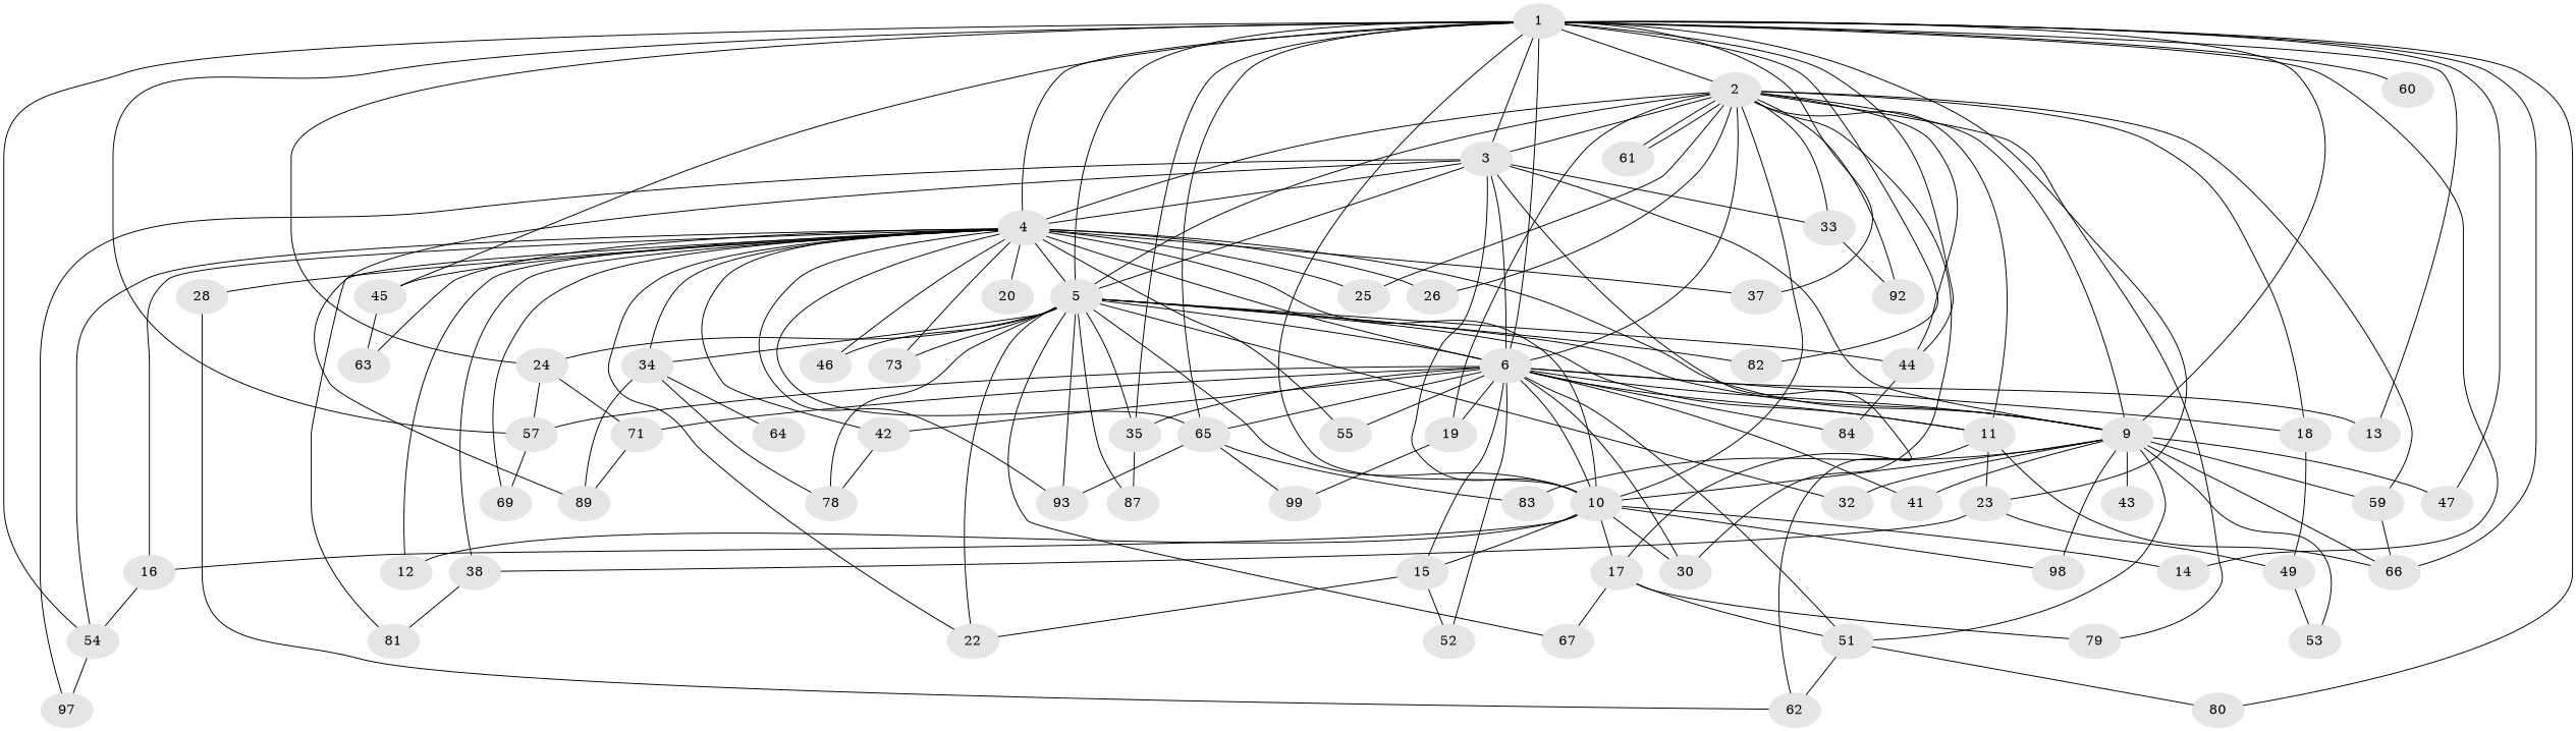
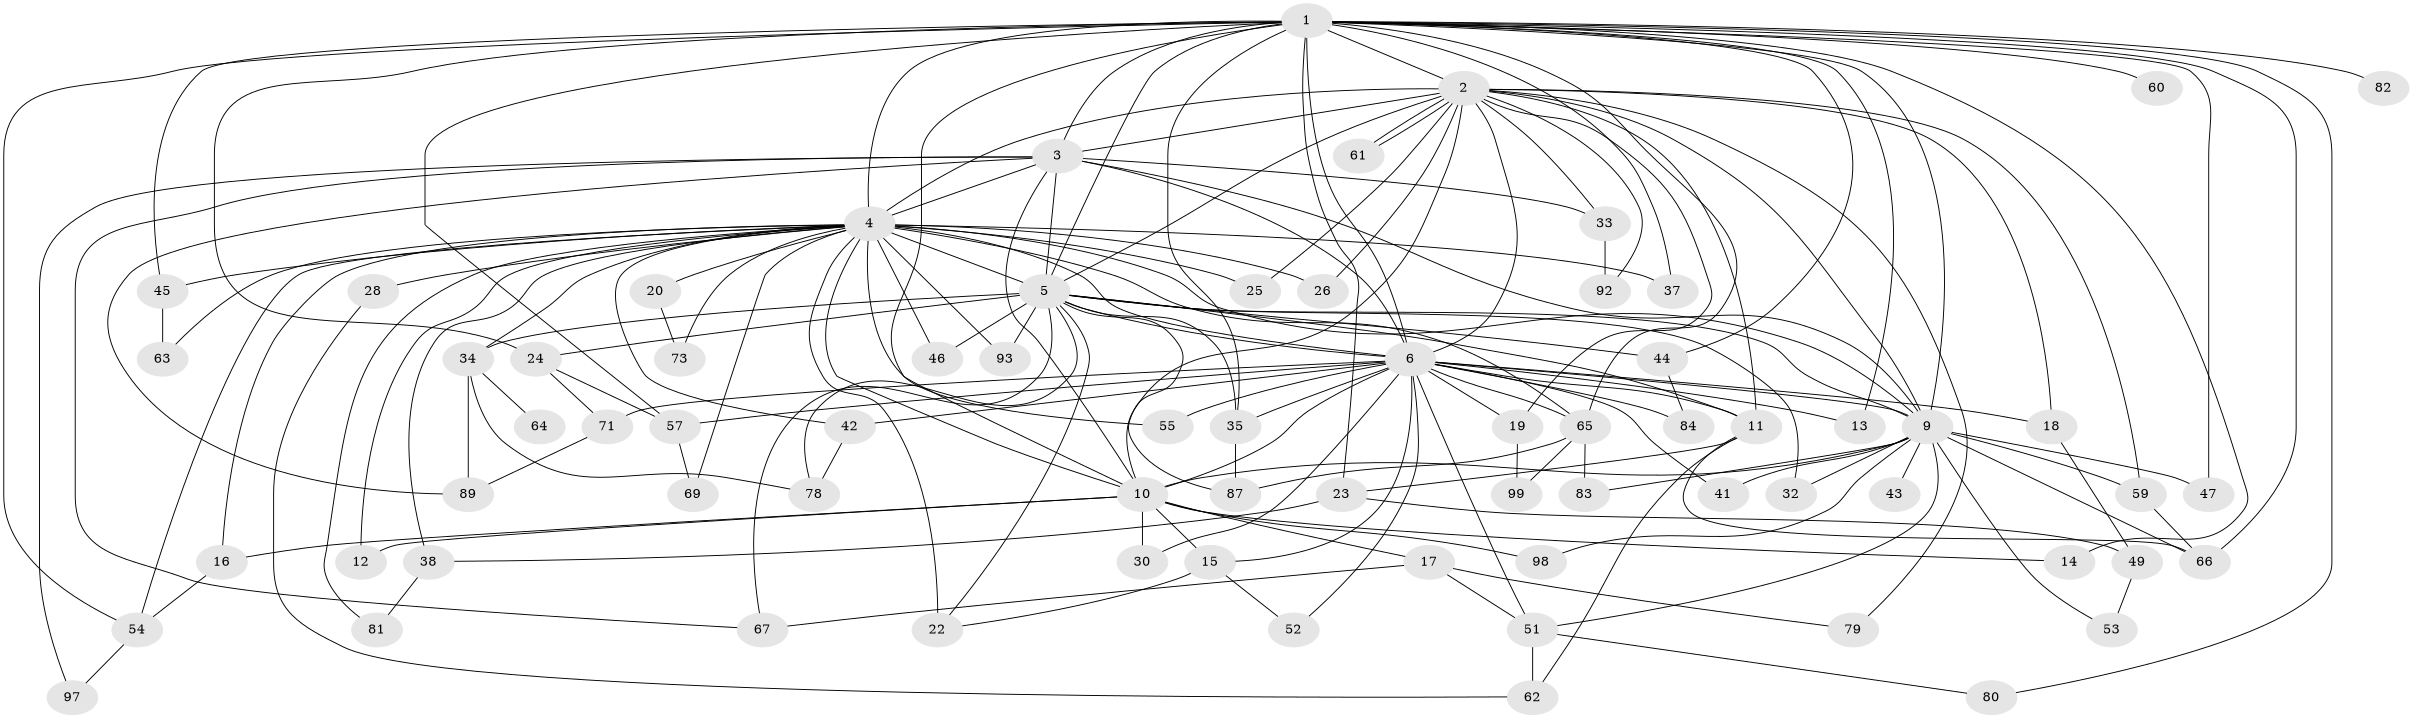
  graph {
    node [color=gray90 style=filled]
    1 [super="+8"]
    2 [super="+21"]
    3 [super="+27"]
    4 [super="+7"]
    5 [super="+90"]
    6 [super="+31"]
    9 [super="+40"]
    10 [super="+74"]
    13
    14
    23
    24
    35 [super="+39"]
    37
    44 [super="+48"]
    45
    47 [super="+77"]
    54 [super="+56"]
    57 [super="+91"]
    60
    65 [super="+72"]
    66 [super="+76"]
    80
    82
    92
    11 [super="+36"]
    18
    19
    25
    26
    30 [super="+58"]
    33
    59 [super="+85"]
    61
    79
    17 [super="+50"]
    89 [super="+95"]
    97
    12 [super="+68"]
    16 [super="+29"]
    20
    22 [super="+86"]
    28
    34
    38 [super="+75"]
    42
    46
    55
    63
    69
    73
    81
    93 [super="+96"]
    32
    67
    78 [super="+88"]
    87
    15 [super="+70"]
    41
    51 [super="+100"]
    52
    71
    84
    43
    53
    83
    98
    49
    99
    62 [super="+94"]
    64
    1 -- 2 [weight=3]
    1 -- 3 [weight=3]
    1 -- 4 [weight=4]
    1 -- 5 [weight=2]
    1 -- 6 [weight=2]
    1 -- 9 [weight=2]
    1 -- 10 [weight=2]
    1 -- 13
    1 -- 14
    1 -- 23
    1 -- 24
    1 -- 35
    1 -- 37
    1 -- 44
    1 -- 45
    1 -- 47
    1 -- 54
    1 -- 57
    1 -- 60 [weight=2]
    1 -- 65
    1 -- 66
    1 -- 80
    1 -- 82
    2 -- 3
    2 -- 4 [weight=2]
    2 -- 5
    2 -- 6
    2 -- 9 [weight=2]
    2 -- 10
-   2 -- 44
    2 -- 92
    2 -- 11
    2 -- 18
    2 -- 19
    2 -- 25
    2 -- 26
-   2 -- 30
    2 -- 33
    2 -- 59
    2 -- 61
    2 -- 61
    2 -- 79
    3 -- 4 [weight=2]
    3 -- 5
    3 -- 6
    3 -- 9
    3 -- 10
    3 -- 33
-   3 -- 17
+   3 -- 67
    3 -- 89
    3 -- 97
    4 -- 5 [weight=2]
    4 -- 6 [weight=2]
    4 -- 9 [weight=2]
    4 -- 10 [weight=2]
    4 -- 37
    4 -- 45
    4 -- 54
    4 -- 65
    4 -- 25
    4 -- 26
    4 -- 12
    4 -- 16
    4 -- 20 [weight=2]
    4 -- 22
    4 -- 28 [weight=2]
    4 -- 34
    4 -- 38
    4 -- 42
    4 -- 46
    4 -- 55
    4 -- 63
    4 -- 69
    4 -- 73
    4 -- 81
    4 -- 93
    5 -- 6 [weight=3]
    5 -- 9
-   5 -- 10
    5 -- 24
    5 -- 35
    5 -- 44
-   5 -- 82
    5 -- 11
    5 -- 22
    5 -- 34
    5 -- 46
-   5 -- 73
+   20 -- 73
    5 -- 93
    5 -- 32
    5 -- 67
    5 -- 78
    5 -- 87
    6 -- 9
    6 -- 10 [weight=2]
    6 -- 13
    6 -- 35
    6 -- 57
    6 -- 65
    6 -- 11
    6 -- 18
    6 -- 19
    6 -- 30
    6 -- 42
    6 -- 55
    6 -- 15
    6 -- 41
    6 -- 51
    6 -- 52
    6 -- 71
    6 -- 84
    9 -- 10
    9 -- 47 [weight=2]
    9 -- 66
    9 -- 59
    9 -- 32
    9 -- 41
    9 -- 51
    9 -- 43
    9 -- 53
    9 -- 83
    9 -- 98
    10 -- 14
    10 -- 30
    10 -- 17
    10 -- 12
    10 -- 16
    10 -- 15 [weight=2]
    10 -- 98
    23 -- 38
    23 -- 49
    24 -- 57
    24 -- 71
    35 -- 87
    44 -- 84
    45 -- 63
    54 -- 97
    57 -- 69
-   65 -- 93
+   65 -- 87
    65 -- 83
    65 -- 99
    11 -- 23
    11 -- 66
    11 -- 62
    18 -- 49
    19 -- 99
    33 -- 92
    59 -- 66
    17 -- 79
    17 -- 67
    17 -- 51
    16 -- 54
    28 -- 62
    34 -- 89
    34 -- 78
    34 -- 64
    38 -- 81
    42 -- 78
    15 -- 22
    15 -- 52
    51 -- 80
    51 -- 62
    71 -- 89
    49 -- 53
  }
